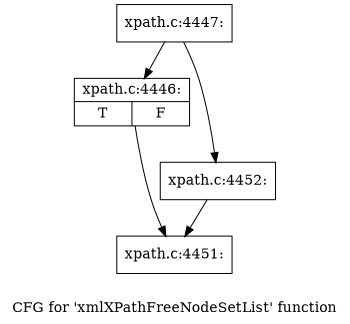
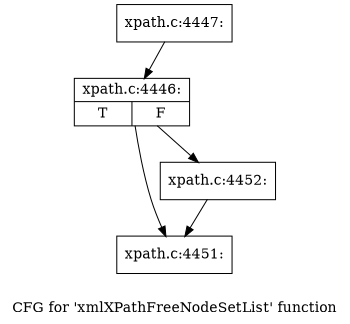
  digraph {
    label="CFG for 'xmlXPathFreeNodeSetList' function"
    node [shape=record]
    n1 [label="{xpath.c:4446:|{<s0>T|<s1>F}}"]
    n2 [label="{xpath.c:4451:}"]
    n3 [label="{xpath.c:4447:}"]
    n4 [label="{xpath.c:4452:}"]
    n1 -> n2
    n3 -> n1
-   n3 -> n4
+   n1 -> n4
    n4 -> n2
  }
